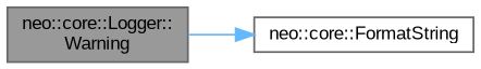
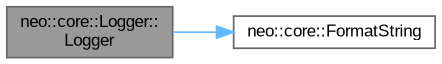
  digraph {
    rankdir=LR
    fontname="Liberation Sans"
    node [fontname="Liberation Sans" fontsize=10 shape=box style=filled]
-   n1 [color=gray40 fillcolor=grey60 fontcolor=black height=0.2 label="neo::core::Logger::\lWarning" width=0.4]
+   n1 [color=gray40 fillcolor=grey60 fontcolor=black height=0.2 label="neo::core::Logger::\lLogger" width=0.4]
    n2 [color=grey40 fillcolor=white height=0.2 label="neo::core::FormatString" width=0.4]
    n1 -> n2 [color=steelblue1 fontname="Liberation Sans" fontsize=10 labelfontname=Helvetica labelfontsize=10 style=solid]
  }
